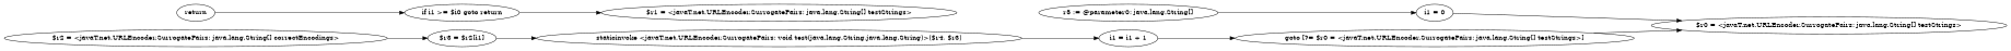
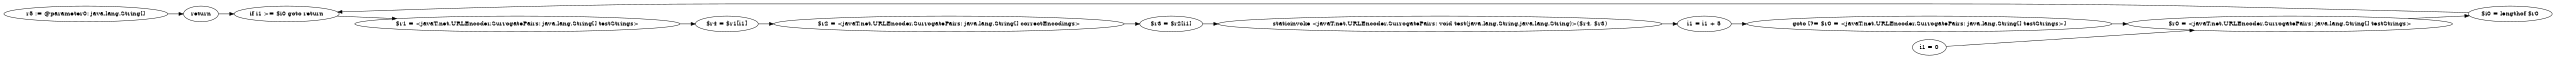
  digraph {
    rankdir=LR
    "r5 := @parameter0: java.lang.String[]"
    "i1 = 0"
    "$r0 = <javaT.net.URLEncoder.SurrogatePairs: java.lang.String[] testStrings>"
+   "$i0 = lengthof $r0"
    "if i1 >= $i0 goto return"
    "$r1 = <javaT.net.URLEncoder.SurrogatePairs: java.lang.String[] testStrings>"
+   "$r4 = $r1[i1]"
    return
    "$r2 = <javaT.net.URLEncoder.SurrogatePairs: java.lang.String[] correctEncodings>"
    "$r3 = $r2[i1]"
    "staticinvoke <javaT.net.URLEncoder.SurrogatePairs: void test(java.lang.String,java.lang.String)>($r4, $r3)"
-   "i1 = i1 + 1"
+   "i1 = i1 + 1" [label="i1 = i1 + 5"]
    "goto [?= $r0 = <javaT.net.URLEncoder.SurrogatePairs: java.lang.String[] testStrings>]"
-   "r5 := @parameter0: java.lang.String[]" -> "i1 = 0"
+   "r5 := @parameter0: java.lang.String[]" -> return
    "i1 = 0" -> "$r0 = <javaT.net.URLEncoder.SurrogatePairs: java.lang.String[] testStrings>"
+   "$r0 = <javaT.net.URLEncoder.SurrogatePairs: java.lang.String[] testStrings>" -> "$i0 = lengthof $r0"
+   "$i0 = lengthof $r0" -> "if i1 >= $i0 goto return"
    "if i1 >= $i0 goto return" -> "$r1 = <javaT.net.URLEncoder.SurrogatePairs: java.lang.String[] testStrings>"
+   "$r1 = <javaT.net.URLEncoder.SurrogatePairs: java.lang.String[] testStrings>" -> "$r4 = $r1[i1]"
+   "$r4 = $r1[i1]" -> "$r2 = <javaT.net.URLEncoder.SurrogatePairs: java.lang.String[] correctEncodings>"
    return -> "if i1 >= $i0 goto return"
    "$r2 = <javaT.net.URLEncoder.SurrogatePairs: java.lang.String[] correctEncodings>" -> "$r3 = $r2[i1]"
    "$r3 = $r2[i1]" -> "staticinvoke <javaT.net.URLEncoder.SurrogatePairs: void test(java.lang.String,java.lang.String)>($r4, $r3)"
    "staticinvoke <javaT.net.URLEncoder.SurrogatePairs: void test(java.lang.String,java.lang.String)>($r4, $r3)" -> "i1 = i1 + 1"
    "i1 = i1 + 1" -> "goto [?= $r0 = <javaT.net.URLEncoder.SurrogatePairs: java.lang.String[] testStrings>]"
    "goto [?= $r0 = <javaT.net.URLEncoder.SurrogatePairs: java.lang.String[] testStrings>]" -> "$r0 = <javaT.net.URLEncoder.SurrogatePairs: java.lang.String[] testStrings>"
  }
